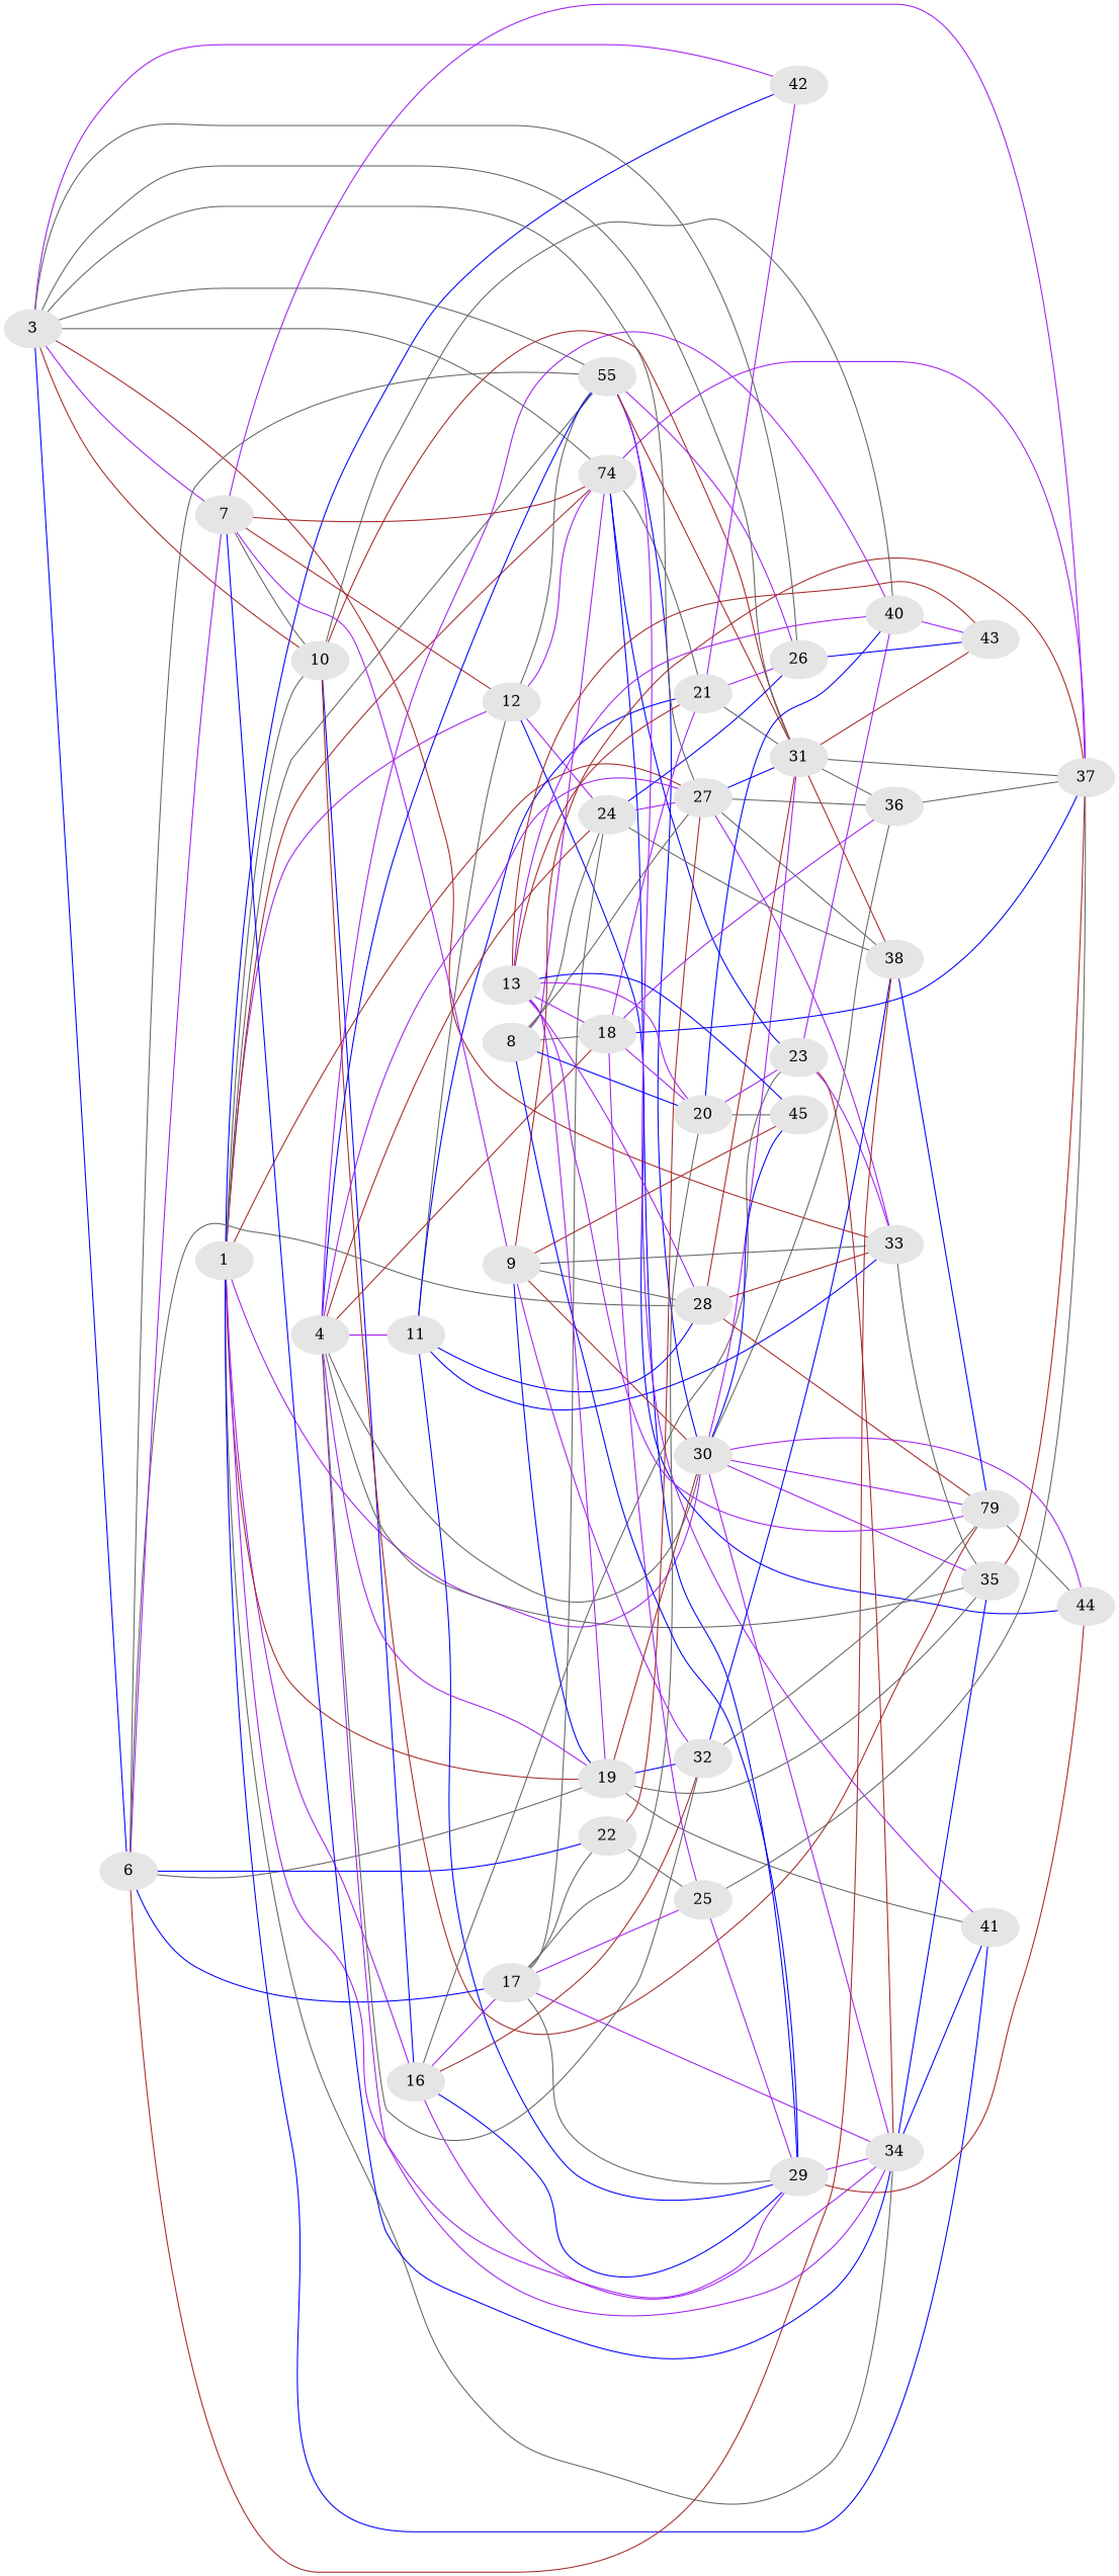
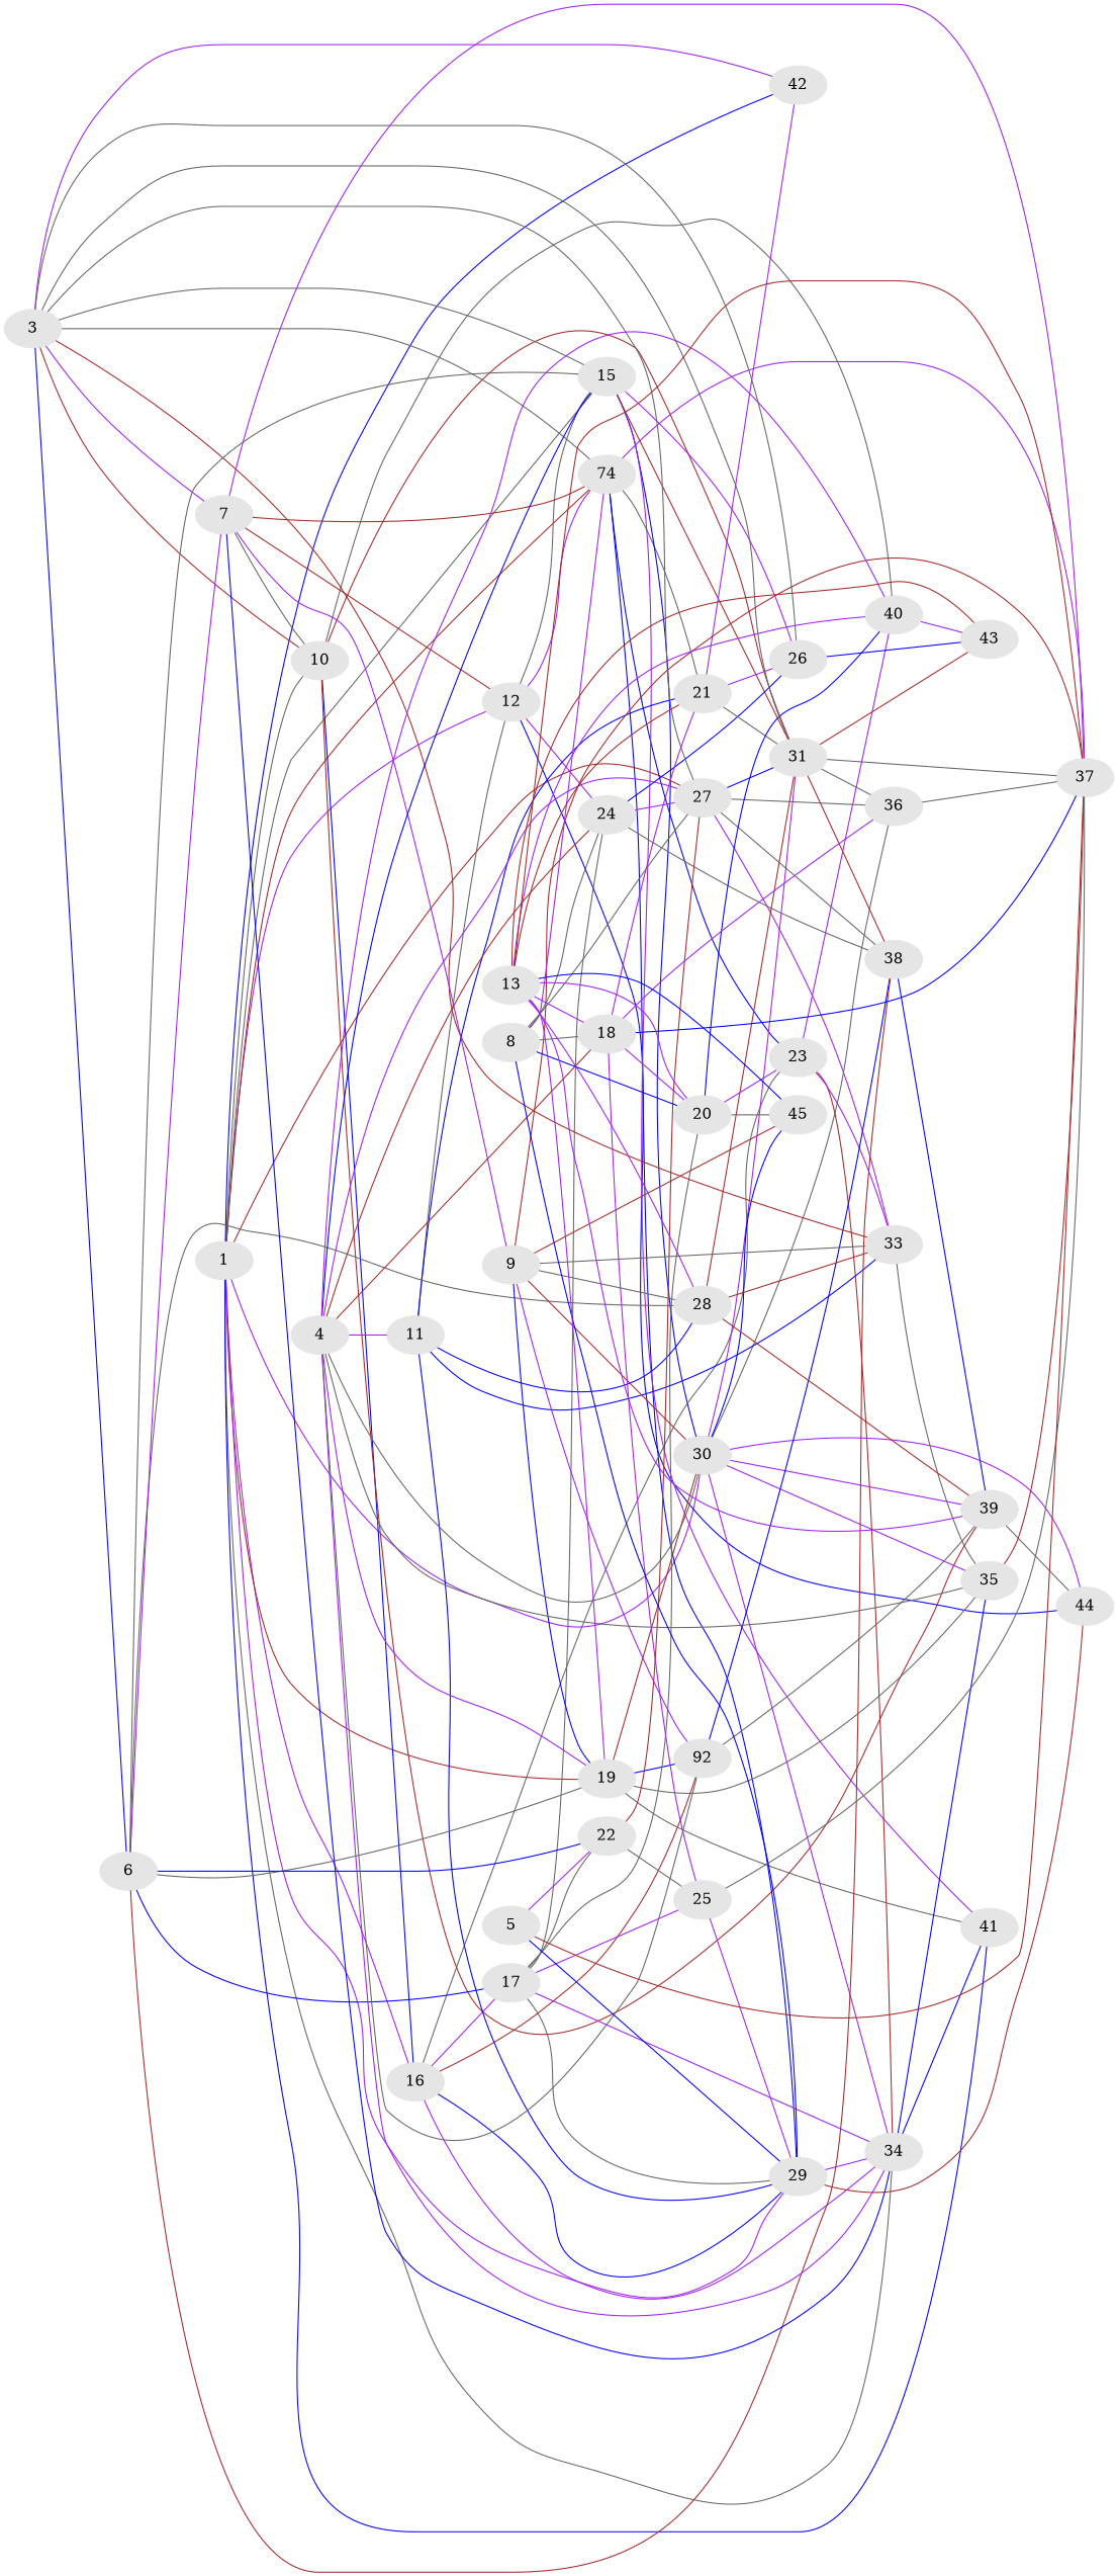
  graph {
    rankdir=LR
    node [color=gray90 style=filled]
    edge [color=purple weight=1.0]
    1
    10
    12
    n4 [label=74]
-   15 [label=55]
+   15
    16
    19
    27
    29
    30
    34
    41
    42
    31
    40
-   39 [label=79]
+   39
    24
    44
    37
    21
    23
    26
-   32
+   32 [label=92]
    17
    35
    33
    38
    36
    45
    11
    28
    20
    3
    6
    7
    22
    9
    43
    4
    18
    25
+   5
    8
    13
    1 -- 10 [color=gray40]
    1 -- 12
    1 -- n4 [color=brown]
    1 -- 15 [color=gray40]
    1 -- 16
    1 -- 19 [color=brown]
    1 -- 27 [color=brown]
    1 -- 29
    1 -- 30
    1 -- 34 [color=gray40]
    1 -- 41 [color=blue]
    1 -- 42 [color=blue]
    10 -- 16 [color=blue]
    10 -- 31 [color=brown]
    10 -- 40 [color=gray40 weight=2.0]
    10 -- 39 [color=brown]
    12 -- n4
    12 -- 15 [color=gray40]
    12 -- 24
    12 -- 44 [color=blue]
    n4 -- 29 [color=blue]
    n4 -- 37
    n4 -- 21 [color=gray40 weight=2.0]
    n4 -- 23 [color=blue]
    15 -- 30 [color=blue]
    15 -- 41
    15 -- 31 [color=brown]
    15 -- 26 [weight=2.0]
    16 -- 29 [color=blue]
    16 -- 34
    16 -- 23 [color=gray40 weight=2.0]
    16 -- 32 [color=brown]
    16 -- 17
    19 -- 30 [color=brown]
    19 -- 41 [color=gray40]
    19 -- 32 [color=blue]
    19 -- 35 [color=gray40]
    27 -- 31 [color=blue]
    27 -- 33
    27 -- 38 [color=gray40]
    27 -- 36 [color=gray40]
    29 -- 34
    29 -- 44 [color=brown]
    30 -- 34
    30 -- 31
    30 -- 39
    30 -- 44
    30 -- 35
    30 -- 36 [color=gray40]
    30 -- 45 [color=blue]
    34 -- 41 [color=blue]
    34 -- 35 [color=blue]
    31 -- 37 [color=gray40]
    31 -- 38 [color=brown]
    31 -- 36 [color=gray40 weight=2.0]
    31 -- 43 [color=brown]
    40 -- 43
    39 -- 44 [color=gray40]
    24 -- 27
    24 -- 26 [color=blue]
    24 -- 38 [color=gray40]
    21 -- 42
    21 -- 31 [color=gray40]
    21 -- 26
    23 -- 34 [color=brown]
    23 -- 40
    23 -- 33
    26 -- 43 [color=blue]
    32 -- 39 [color=gray40]
    32 -- 38 [color=blue]
    17 -- 29 [color=gray40]
    17 -- 34
    17 -- 24 [color=gray40]
    17 -- 20 [color=gray40]
    17 -- 22 [color=gray40]
    17 -- 25
    35 -- 37 [color=brown]
    33 -- 35 [color=gray40]
    38 -- 39 [color=blue]
    36 -- 37 [color=gray40]
    11 -- 12 [color=gray40 weight=2.0]
    11 -- 29 [color=blue]
    11 -- 21 [color=blue]
    11 -- 33 [color=blue]
    11 -- 28 [color=blue]
    28 -- 31 [color=brown]
    28 -- 39 [color=brown weight=2.0]
    28 -- 33 [color=brown]
    20 -- 40 [color=blue weight=2.0]
    20 -- 23 [weight=2.0]
    20 -- 45 [color=gray40]
    3 -- 10 [color=brown]
    3 -- n4 [color=gray40 weight=2.0]
    3 -- 15 [color=gray40]
    3 -- 27 [color=gray40]
    3 -- 42
    3 -- 31 [color=gray40]
    3 -- 26 [color=gray40]
    3 -- 33 [color=brown]
    3 -- 6 [color=blue]
    3 -- 7 [weight=2.0]
    6 -- 15 [color=gray40]
    6 -- 19 [color=gray40]
    6 -- 17 [color=blue]
    6 -- 38 [color=brown]
    6 -- 28 [color=gray40]
    6 -- 7
    6 -- 22 [color=blue weight=3.0]
    7 -- 10 [color=gray40]
    7 -- 12 [color=brown]
    7 -- n4 [color=brown weight=2.0]
    7 -- 34 [color=blue]
    7 -- 37
    7 -- 9
    22 -- 27 [color=brown]
    22 -- 25 [color=gray40 weight=2.0]
    9 -- 19 [color=blue weight=2.0]
    9 -- 30 [color=brown]
    9 -- 37 [color=brown]
    9 -- 32
    9 -- 33 [color=gray40 weight=2.0]
    9 -- 45 [color=brown]
    9 -- 28 [color=gray40]
    4 -- 15 [color=blue]
    4 -- 19
    4 -- 27
    4 -- 30 [color=gray40]
    4 -- 34
    4 -- 40
    4 -- 24 [color=brown]
    4 -- 32 [color=gray40]
    4 -- 35 [color=gray40]
    4 -- 11
    4 -- 18 [color=brown]
    18 -- 37 [color=blue]
    18 -- 21
    18 -- 36
    18 -- 20
    18 -- 25
    25 -- 29
    25 -- 37 [color=gray40]
+   5 -- 29 [color=blue weight=2.0]
+   5 -- 37 [color=brown]
+   5 -- 22
    8 -- n4
    8 -- 27 [color=gray40]
    8 -- 29 [color=blue weight=2.0]
    8 -- 24 [color=gray40 weight=2.0]
    8 -- 20 [color=blue]
    8 -- 18 [color=gray40]
    13 -- 19
    13 -- 40
    13 -- 39
+   13 -- 37 [color=brown]
    13 -- 21 [color=brown]
    13 -- 45 [color=blue]
    13 -- 28
    13 -- 20
    13 -- 43 [color=brown]
    13 -- 18 [weight=3.0]
  }
